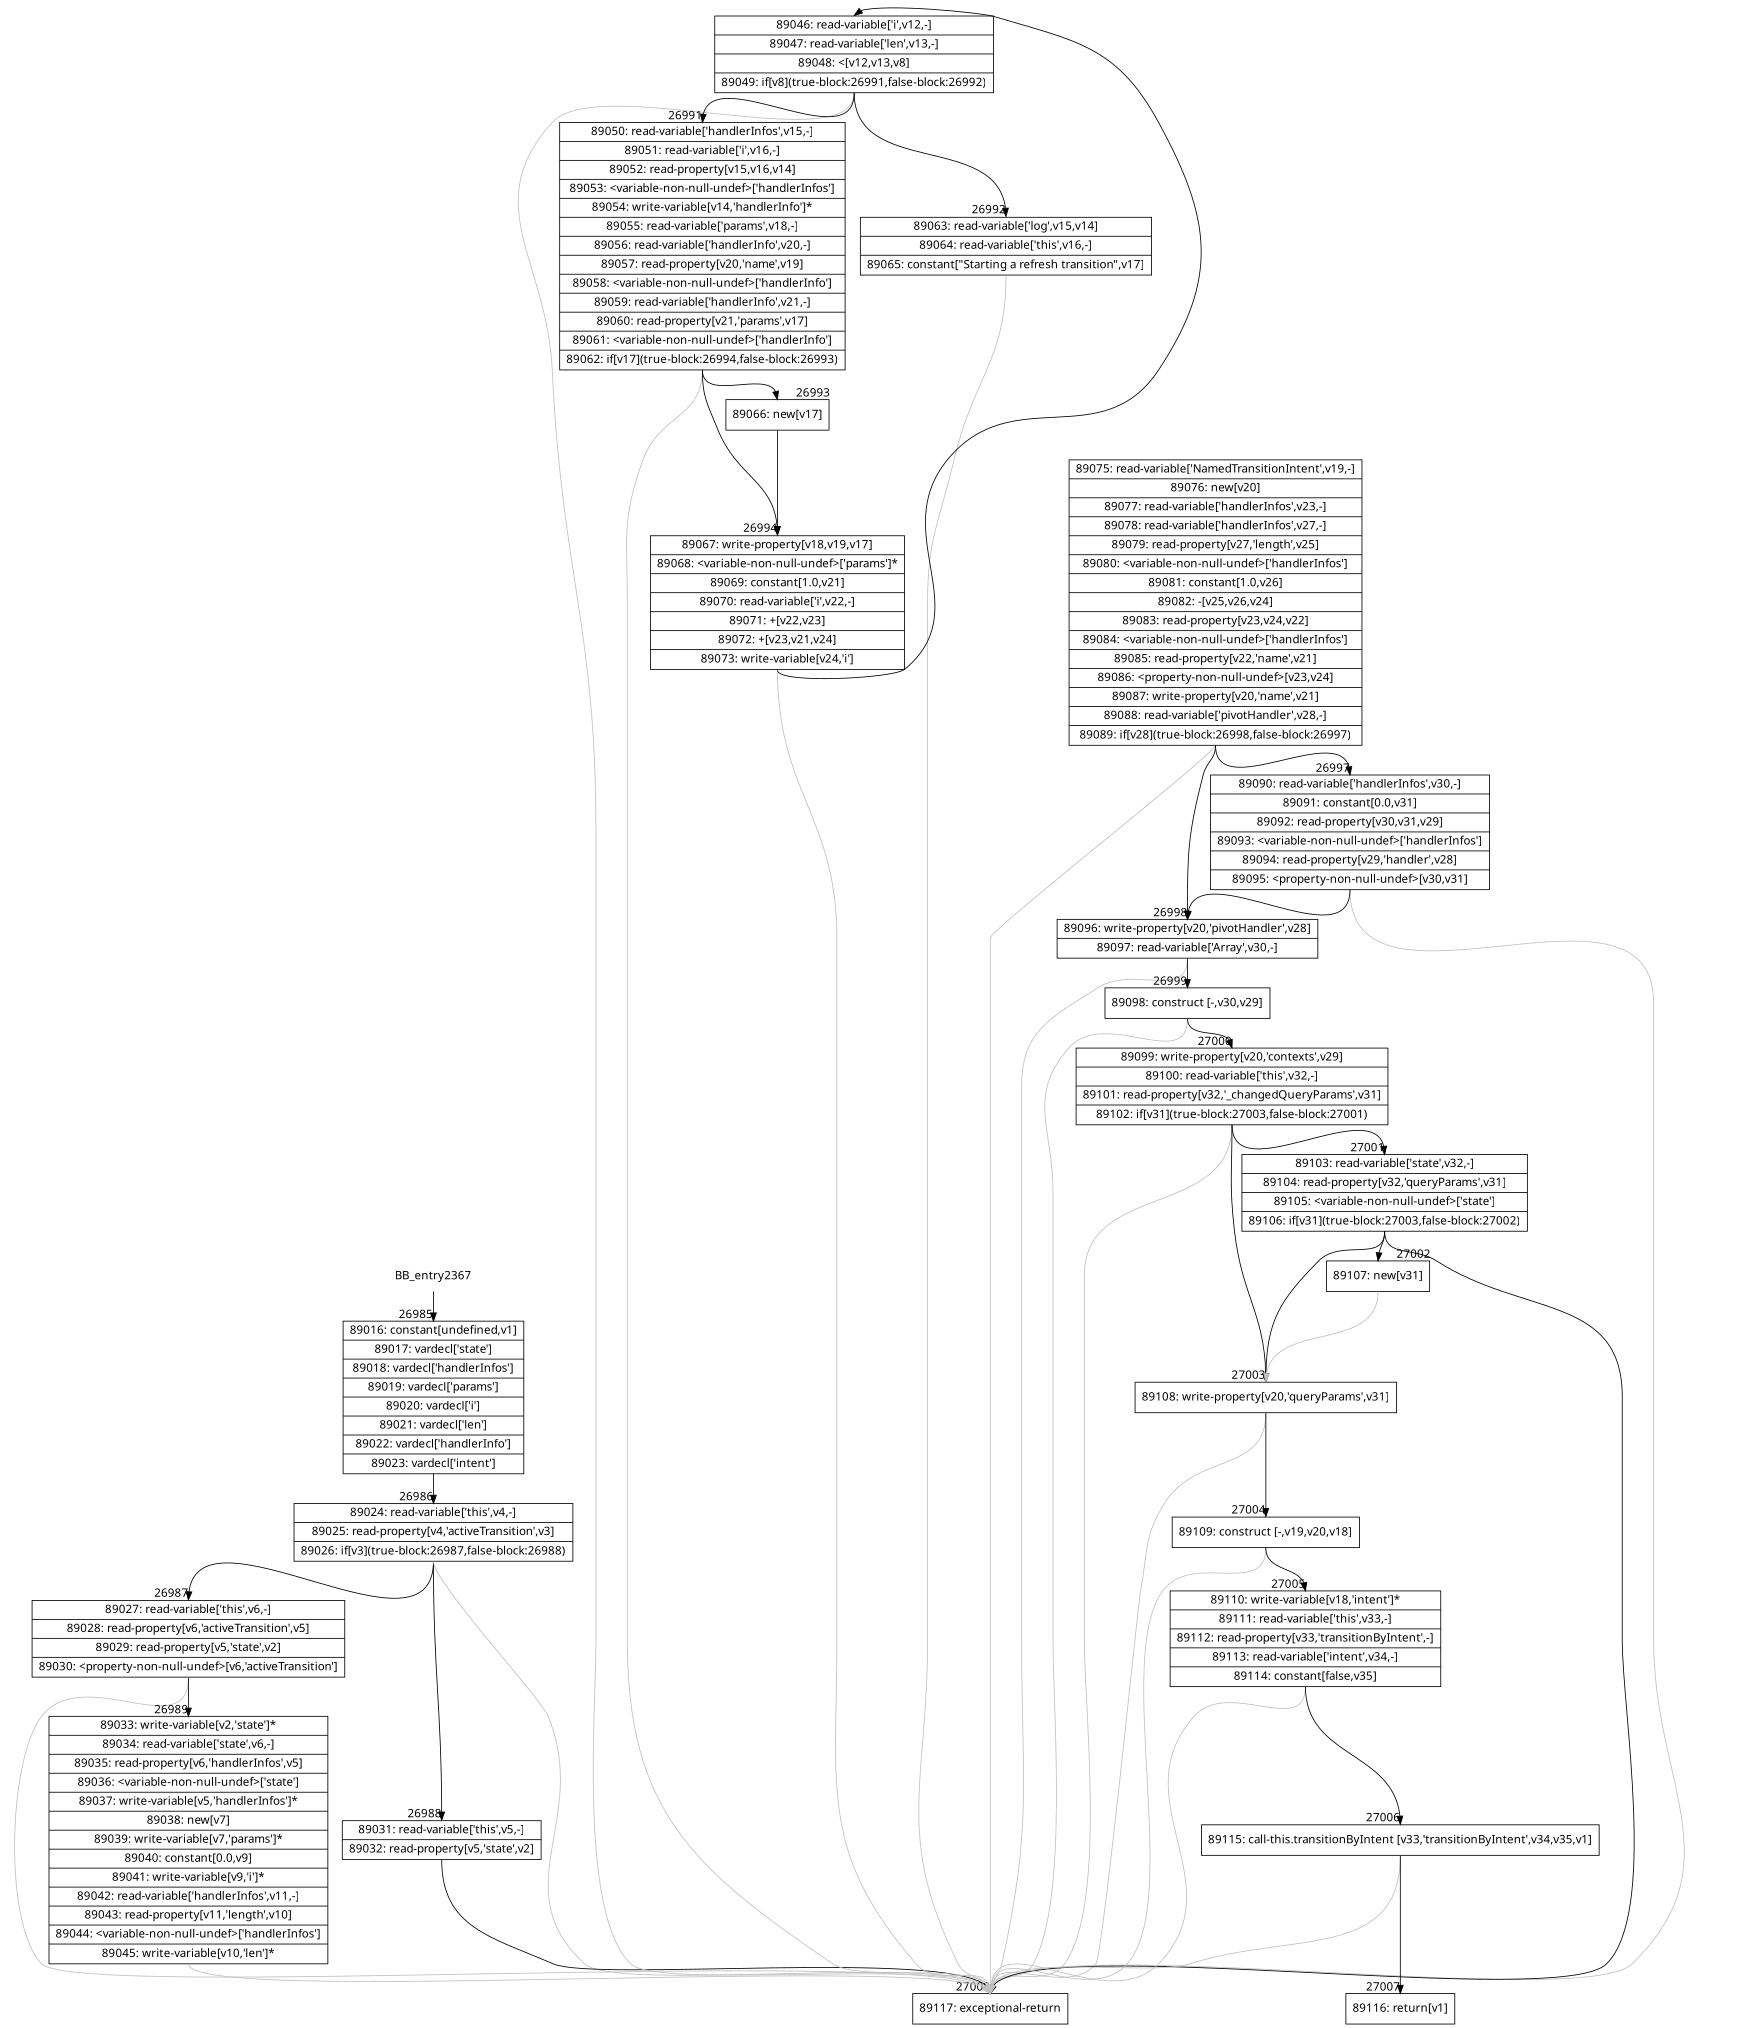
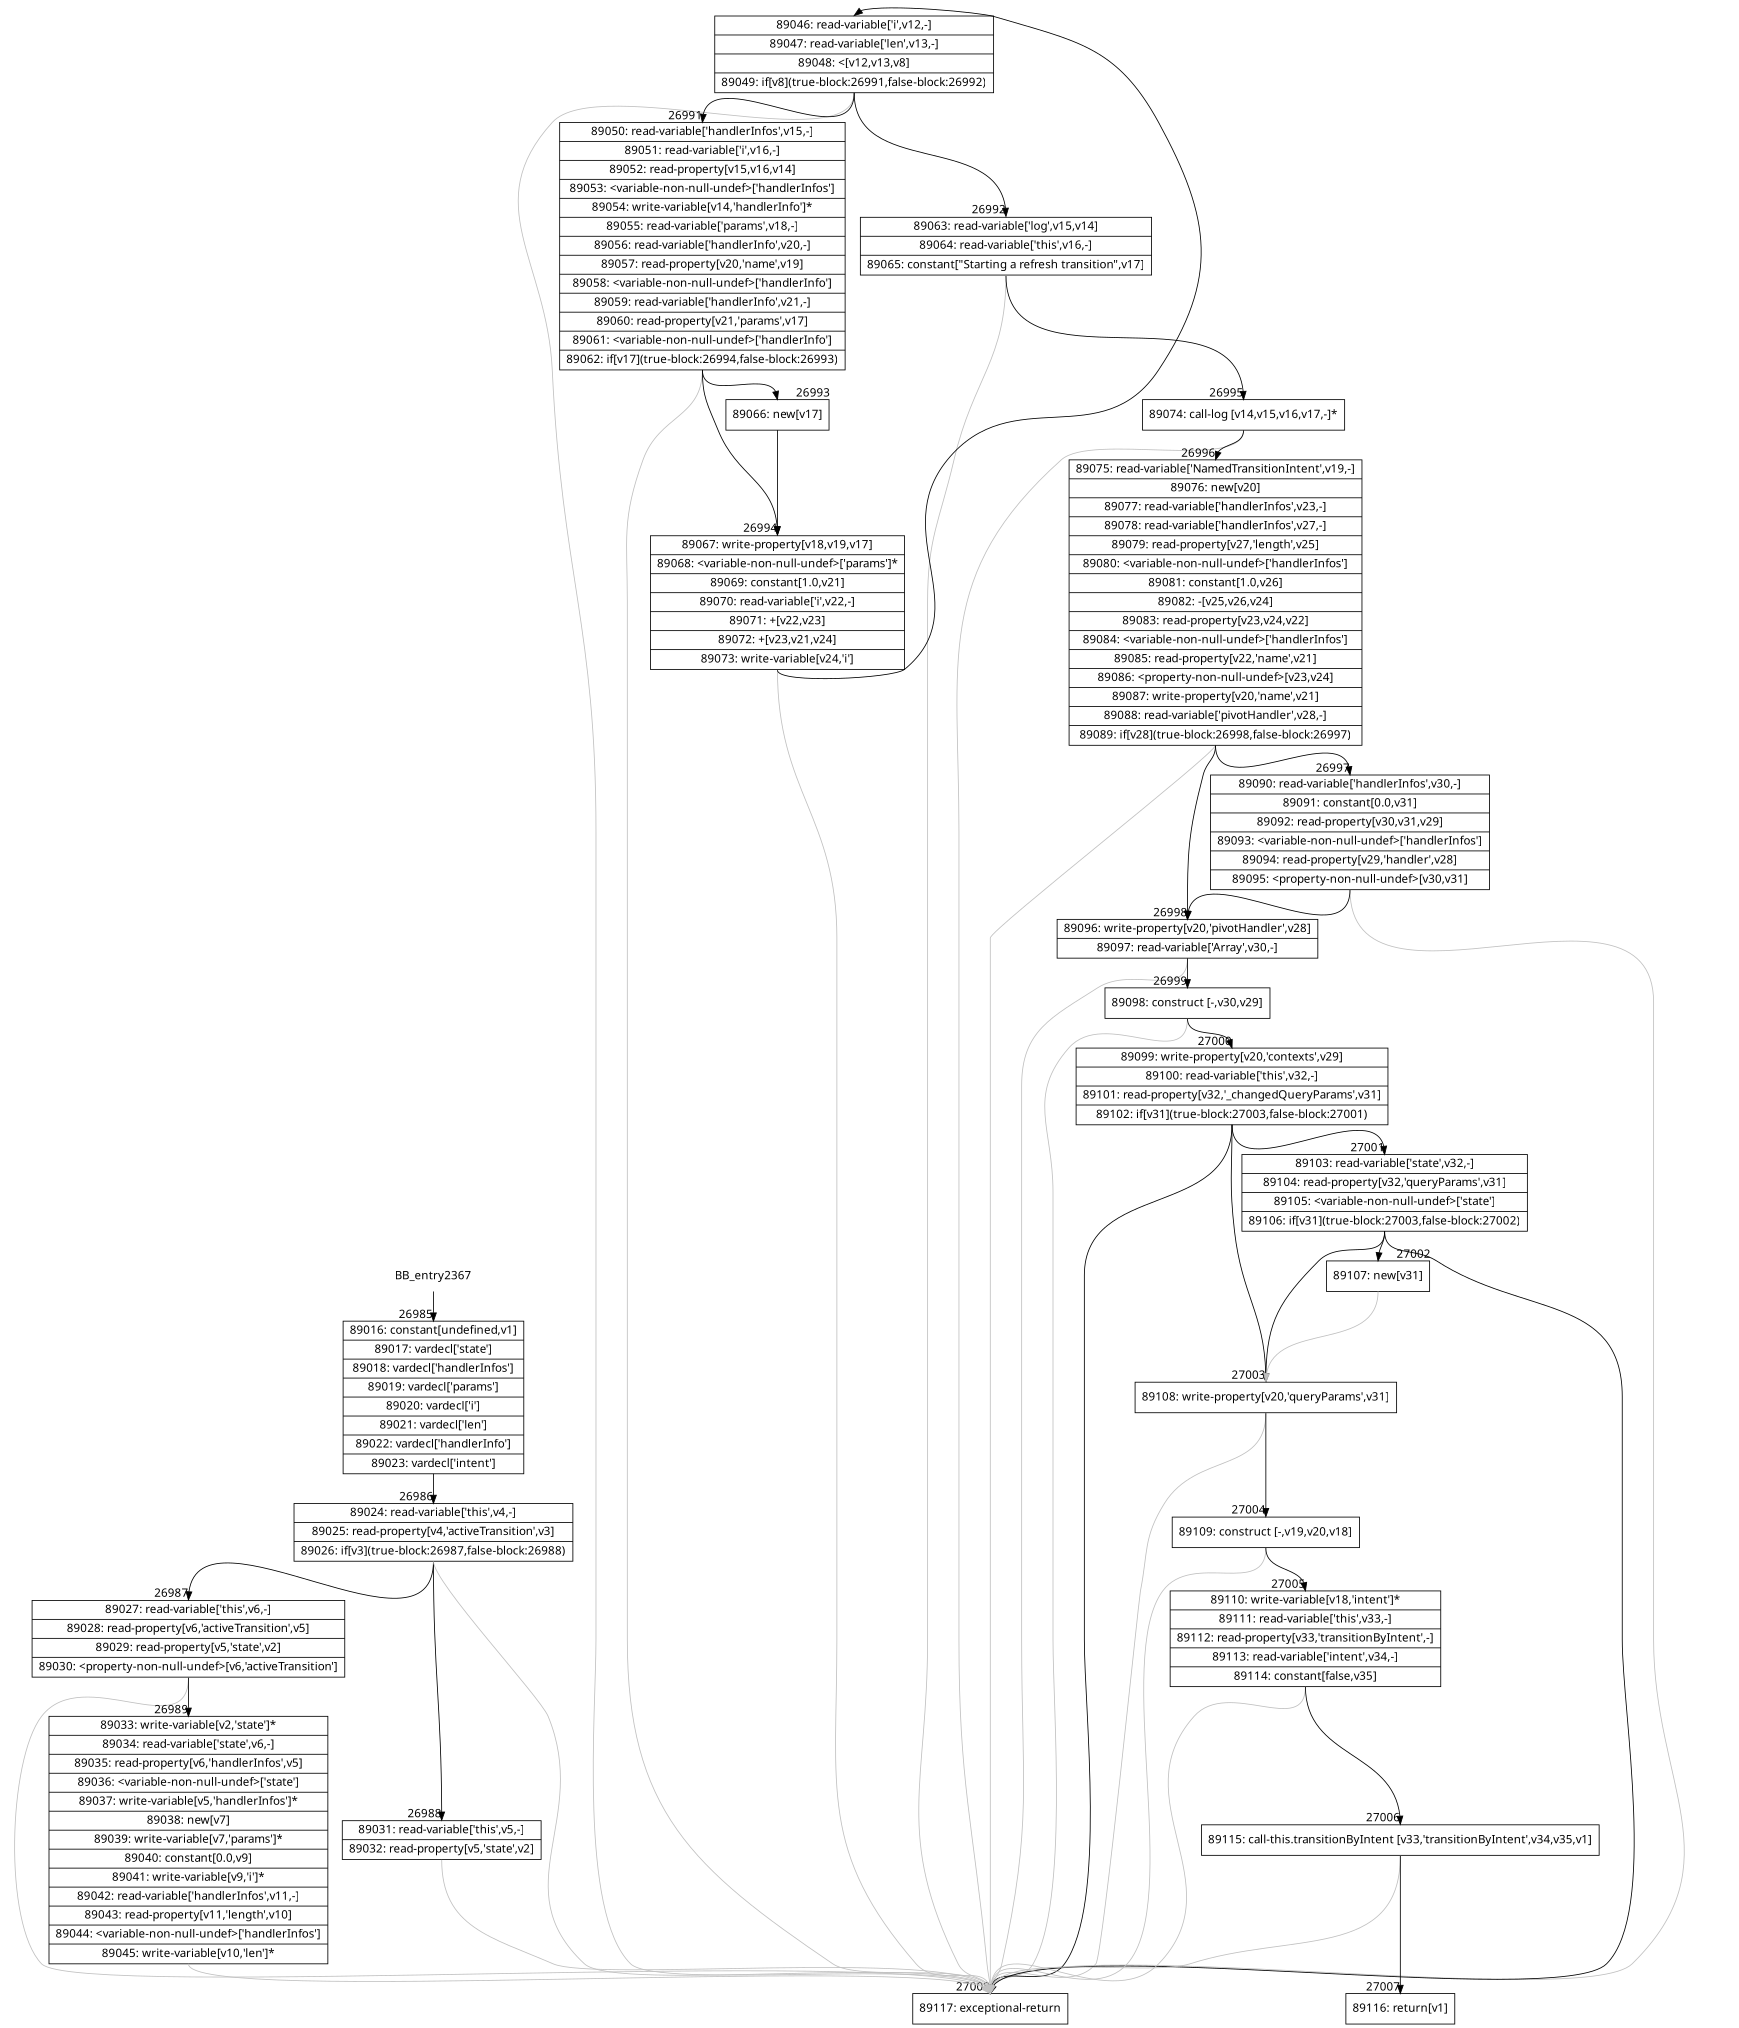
  digraph {
    fontname="Noto Sans"
    rankdir=TD
    node [fontname="Noto Sans" shape=record]
    edge [fontname="Noto Sans" headport=n tailport=s]
    n1 [label=BB_entry2367 shape=none]
    n2 [label="{89016: constant[undefined,v1]|89017: vardecl['state']|89018: vardecl['handlerInfos']|89019: vardecl['params']|89020: vardecl['i']|89021: vardecl['len']|89022: vardecl['handlerInfo']|89023: vardecl['intent']}"]
    n3 [label="{89024: read-variable['this',v4,-]|89025: read-property[v4,'activeTransition',v3]|89026: if[v3](true-block:26987,false-block:26988)}"]
    n4 [label="{89027: read-variable['this',v6,-]|89028: read-property[v6,'activeTransition',v5]|89029: read-property[v5,'state',v2]|89030: \<property-non-null-undef\>[v6,'activeTransition']}"]
    n5 [label="{89031: read-variable['this',v5,-]|89032: read-property[v5,'state',v2]}"]
    n6 [label="{89117: exceptional-return}"]
    n7 [label="{89033: write-variable[v2,'state']*|89034: read-variable['state',v6,-]|89035: read-property[v6,'handlerInfos',v5]|89036: \<variable-non-null-undef\>['state']|89037: write-variable[v5,'handlerInfos']*|89038: new[v7]|89039: write-variable[v7,'params']*|89040: constant[0.0,v9]|89041: write-variable[v9,'i']*|89042: read-variable['handlerInfos',v11,-]|89043: read-property[v11,'length',v10]|89044: \<variable-non-null-undef\>['handlerInfos']|89045: write-variable[v10,'len']*}"]
    n8 [label="{89046: read-variable['i',v12,-]|89047: read-variable['len',v13,-]|89048: \<[v12,v13,v8]|89049: if[v8](true-block:26991,false-block:26992)}"]
    n9 [label="{89050: read-variable['handlerInfos',v15,-]|89051: read-variable['i',v16,-]|89052: read-property[v15,v16,v14]|89053: \<variable-non-null-undef\>['handlerInfos']|89054: write-variable[v14,'handlerInfo']*|89055: read-variable['params',v18,-]|89056: read-variable['handlerInfo',v20,-]|89057: read-property[v20,'name',v19]|89058: \<variable-non-null-undef\>['handlerInfo']|89059: read-variable['handlerInfo',v21,-]|89060: read-property[v21,'params',v17]|89061: \<variable-non-null-undef\>['handlerInfo']|89062: if[v17](true-block:26994,false-block:26993)}"]
    n10 [label="{89063: read-variable['log',v15,v14]|89064: read-variable['this',v16,-]|89065: constant[\"Starting a refresh transition\",v17]}"]
    n11 [label="{89067: write-property[v18,v19,v17]|89068: \<variable-non-null-undef\>['params']*|89069: constant[1.0,v21]|89070: read-variable['i',v22,-]|89071: +[v22,v23]|89072: +[v23,v21,v24]|89073: write-variable[v24,'i']}"]
    n12 [label="{89066: new[v17]}"]
+   n13 [label="{89074: call-log [v14,v15,v16,v17,-]*}"]
    n14 [label="{89075: read-variable['NamedTransitionIntent',v19,-]|89076: new[v20]|89077: read-variable['handlerInfos',v23,-]|89078: read-variable['handlerInfos',v27,-]|89079: read-property[v27,'length',v25]|89080: \<variable-non-null-undef\>['handlerInfos']|89081: constant[1.0,v26]|89082: -[v25,v26,v24]|89083: read-property[v23,v24,v22]|89084: \<variable-non-null-undef\>['handlerInfos']|89085: read-property[v22,'name',v21]|89086: \<property-non-null-undef\>[v23,v24]|89087: write-property[v20,'name',v21]|89088: read-variable['pivotHandler',v28,-]|89089: if[v28](true-block:26998,false-block:26997)}"]
    n15 [label="{89096: write-property[v20,'pivotHandler',v28]|89097: read-variable['Array',v30,-]}"]
    n16 [label="{89090: read-variable['handlerInfos',v30,-]|89091: constant[0.0,v31]|89092: read-property[v30,v31,v29]|89093: \<variable-non-null-undef\>['handlerInfos']|89094: read-property[v29,'handler',v28]|89095: \<property-non-null-undef\>[v30,v31]}"]
    n17 [label="{89098: construct [-,v30,v29]}"]
    n18 [label="{89099: write-property[v20,'contexts',v29]|89100: read-variable['this',v32,-]|89101: read-property[v32,'_changedQueryParams',v31]|89102: if[v31](true-block:27003,false-block:27001)}"]
    n19 [label="{89108: write-property[v20,'queryParams',v31]}"]
    n20 [label="{89103: read-variable['state',v32,-]|89104: read-property[v32,'queryParams',v31]|89105: \<variable-non-null-undef\>['state']|89106: if[v31](true-block:27003,false-block:27002)}"]
    n21 [label="{89109: construct [-,v19,v20,v18]}"]
    n22 [label="{89107: new[v31]}"]
    n23 [label="{89110: write-variable[v18,'intent']*|89111: read-variable['this',v33,-]|89112: read-property[v33,'transitionByIntent',-]|89113: read-variable['intent',v34,-]|89114: constant[false,v35]}"]
    n24 [label="{89115: call-this.transitionByIntent [v33,'transitionByIntent',v34,v35,v1]}"]
    n25 [label="{89116: return[v1]}"]
    n1 -> n2 [headlabel="    26985"]
    n2 -> n3 [headlabel="      26986"]
    n3 -> n4 [headlabel="      26987"]
    n3 -> n5 [headlabel="      26988"]
    n3 -> n6 [color=gray headlabel="      27008"]
    n4 -> n6 [color=gray]
    n4 -> n7 [headlabel="      26989"]
-   n5 -> n6 [color=black]
+   n5 -> n6 [color=gray]
    n7 -> n6 [color=gray]
    n8 -> n6 [color=gray]
    n8 -> n9 [headlabel="      26991"]
    n8 -> n10 [headlabel="      26992"]
    n9 -> n6 [color=gray]
    n9 -> n11 [headlabel="      26994"]
    n9 -> n12 [headlabel="      26993"]
    n10 -> n6 [color=gray]
+   n10 -> n13 [headlabel="      26995"]
    n11 -> n6 [color=gray]
    n11 -> n8
    n12 -> n11
+   n13 -> n6 [color=gray]
+   n13 -> n14 [headlabel="      26996"]
    n14 -> n6 [color=gray]
    n14 -> n15 [headlabel="      26998"]
    n14 -> n16 [headlabel="      26997"]
    n15 -> n6 [color=gray]
    n15 -> n17 [headlabel="      26999"]
    n16 -> n6 [color=gray]
    n16 -> n15
    n17 -> n6 [color=gray]
    n17 -> n18 [headlabel="      27000"]
-   n18 -> n6 [color=gray]
+   n18 -> n6 [color=black]
    n18 -> n19 [headlabel="      27003"]
    n18 -> n20 [headlabel="      27001"]
    n19 -> n6 [color=gray]
    n19 -> n21 [headlabel="      27004"]
    n20 -> n6 [color=black]
    n20 -> n19
    n20 -> n22 [headlabel="      27002"]
    n21 -> n6 [color=gray]
    n21 -> n23 [headlabel="      27005"]
    n22 -> n19 [color=gray]
    n23 -> n6 [color=gray]
    n23 -> n24 [headlabel="      27006"]
    n24 -> n6 [color=gray]
    n24 -> n25 [headlabel="      27007"]
  }
